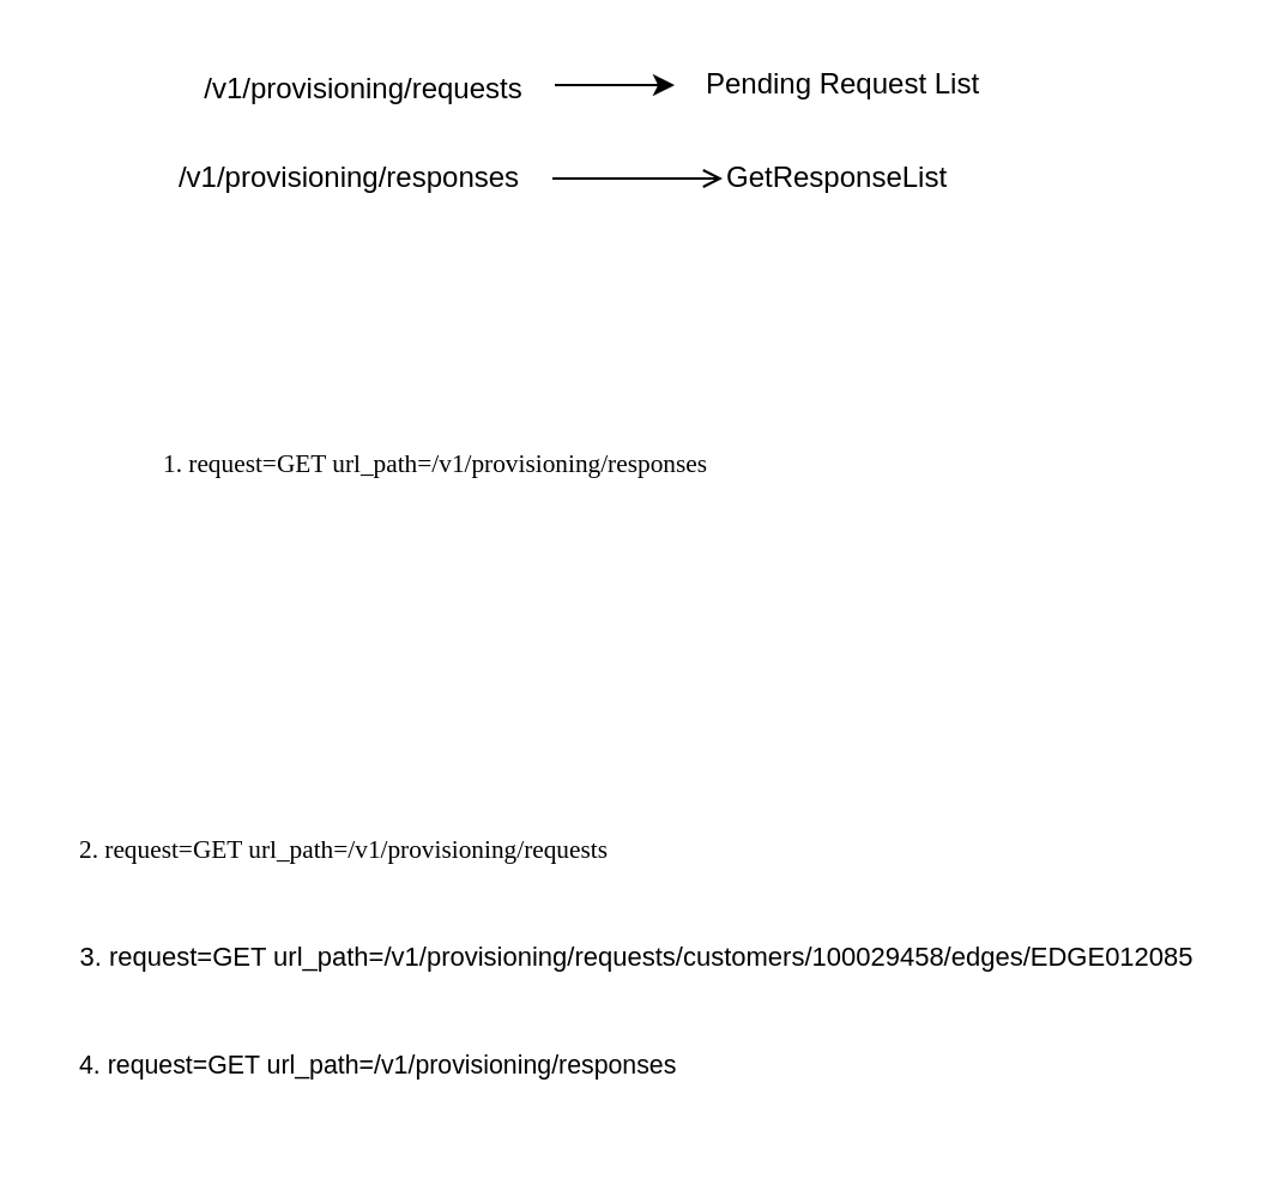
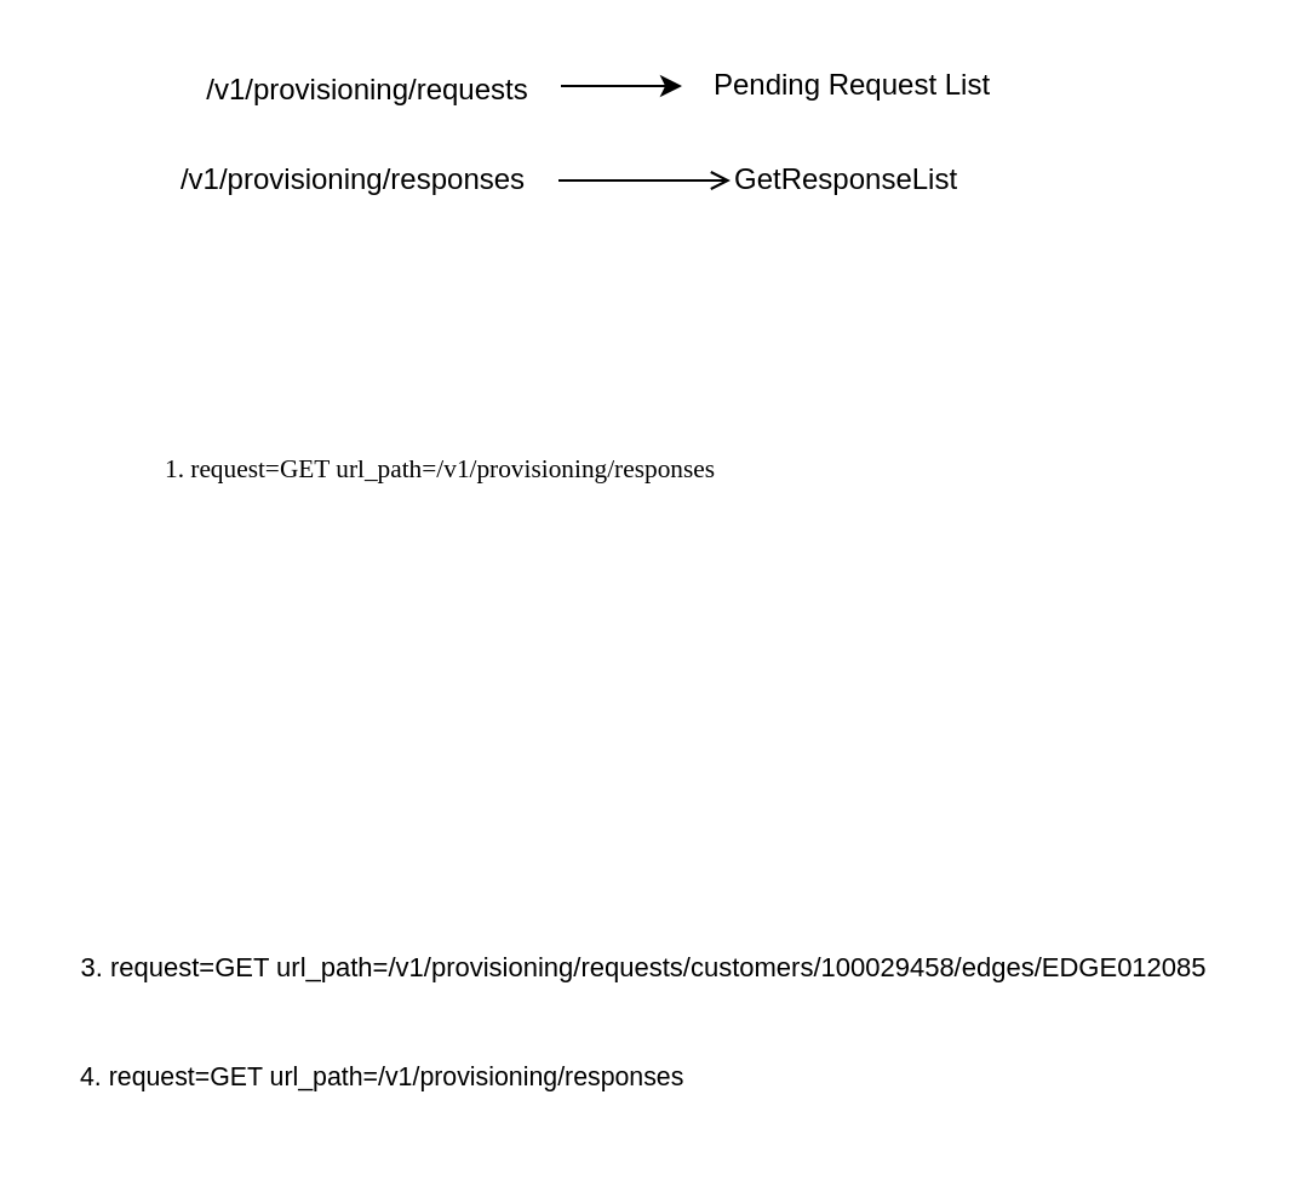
  <mxCell id="0" />
  <mxCell id="1" parent="0" />
  <mxCell id="2" value="Pending Request List" style="text;html=1;align=center;verticalAlign=middle;resizable=0;points=[];autosize=1;strokeColor=none;fillColor=none;" vertex="1" parent="1"><mxGeometry x="281" y="20" width="140" height="30" as="geometry" /></mxCell>
  <mxCell id="3" value="" style="edgeStyle=orthogonalEdgeStyle;rounded=0;orthogonalLoop=1;jettySize=auto;html=1;" edge="1" parent="1" source="4" target="2"><mxGeometry relative="1" as="geometry" /></mxCell>
  <mxCell id="4" value="/v1/provisioning/requests&lt;span style=&quot;font-size: medium; text-align: start;&quot;&gt;&lt;/span&gt;" style="text;html=1;align=center;verticalAlign=middle;resizable=0;points=[];autosize=1;strokeColor=none;fillColor=none;" vertex="1" parent="1"><mxGeometry x="71" y="20" width="160" height="30" as="geometry" /></mxCell>
  <mxCell id="5" value="" style="edgeStyle=orthogonalEdgeStyle;rounded=0;orthogonalLoop=1;jettySize=auto;html=1;endArrow=open;" edge="1" parent="1" source="6" target="7"><mxGeometry relative="1" as="geometry" /></mxCell>
  <mxCell id="6" value="/v1/provisioning/responses" style="text;html=1;align=center;verticalAlign=middle;resizable=0;points=[];autosize=1;strokeColor=none;fillColor=none;" vertex="1" parent="1"><mxGeometry x="60" y="59" width="170" height="30" as="geometry" /></mxCell>
  <mxCell id="7" value="GetResponseList" style="text;html=1;align=left;verticalAlign=middle;resizable=0;points=[];autosize=1;strokeColor=none;fillColor=none;" vertex="1" parent="1"><mxGeometry x="301" y="59" width="120" height="30" as="geometry" /></mxCell>
  <mxCell id="8" value="&lt;div style=&quot;font-size: 11px;&quot;&gt;&lt;font style=&quot;font-size: 11px;&quot;&gt;3. request=GET url_path=/v1/provisioning/requests/customers/100029458/edges/EDGE012085&lt;/font&gt;&lt;/div&gt;&lt;div style=&quot;font-size: 11px;&quot;&gt;&lt;br&gt;&lt;/div&gt;" style="text;html=1;align=center;verticalAlign=middle;resizable=0;points=[];autosize=1;strokeColor=none;fillColor=none;" vertex="1" parent="1"><mxGeometry x="20" y="386" width="490" height="40" as="geometry" /></mxCell>
  <mxCell id="9" value="&lt;span lang=&quot;EN-GB&quot; style=&quot;font-size:8.0pt;font-family:AppleSystemUIFont;&lt;br/&gt;mso-fareast-font-family:Calibri;mso-fareast-theme-font:minor-latin;mso-bidi-font-family:&lt;br/&gt;AppleSystemUIFont;mso-font-kerning:0pt;mso-ansi-language:EN-GB;mso-fareast-language:&lt;br/&gt;EN-US;mso-bidi-language:AR-SA&quot;&gt;1. request=GET url_path=/&lt;span style=&quot;background:&lt;br/&gt;yellow;mso-highlight:yellow&quot;&gt;v1/provisioning/responses&lt;/span&gt;&lt;/span&gt;" style="text;whiteSpace=wrap;html=1;" vertex="1" parent="1"><mxGeometry x="66" y="179" width="250" height="40" as="geometry" /></mxCell>
- <mxCell id="10" value="&lt;span lang=&quot;EN-GB&quot; style=&quot;font-size:8.0pt;font-family:AppleSystemUIFont;&lt;br/&gt;mso-fareast-font-family:Calibri;mso-fareast-theme-font:minor-latin;mso-bidi-font-family:&lt;br/&gt;AppleSystemUIFont;mso-font-kerning:0pt;mso-ansi-language:EN-GB;mso-fareast-language:&lt;br/&gt;EN-US;mso-bidi-language:AR-SA&quot;&gt;&lt;span style=&quot;mso-spacerun:yes&quot;&gt;2.&amp;nbsp;&lt;/span&gt;request=GET url_path&lt;span style=&quot;background:&lt;br/&gt;yellow;mso-highlight:yellow&quot;&gt;=/v1/provisioning/requests&lt;/span&gt;&lt;/span&gt;" style="text;whiteSpace=wrap;html=1;" vertex="1" parent="1"><mxGeometry x="31" y="340" width="245" height="40" as="geometry" /></mxCell>
  <mxCell id="11" value="&lt;span lang=&quot;EN-US&quot; style=&quot;font-size:8.0pt;font-family:&amp;quot;Calibri&amp;quot;,sans-serif;&lt;br/&gt;mso-ascii-theme-font:minor-latin;mso-fareast-font-family:Calibri;mso-fareast-theme-font:&lt;br/&gt;minor-latin;mso-hansi-theme-font:minor-latin;mso-bidi-font-family:&amp;quot;Times New Roman&amp;quot;;&lt;br/&gt;mso-bidi-theme-font:minor-bidi;mso-ansi-language:EN-US;mso-fareast-language:&lt;br/&gt;EN-US;mso-bidi-language:AR-SA&quot;&gt;4. request=GET url_path=/v1/provisioning/responses&lt;/span&gt;" style="text;whiteSpace=wrap;html=1;" vertex="1" parent="1"><mxGeometry x="31" y="430" width="270" height="40" as="geometry" /></mxCell>
